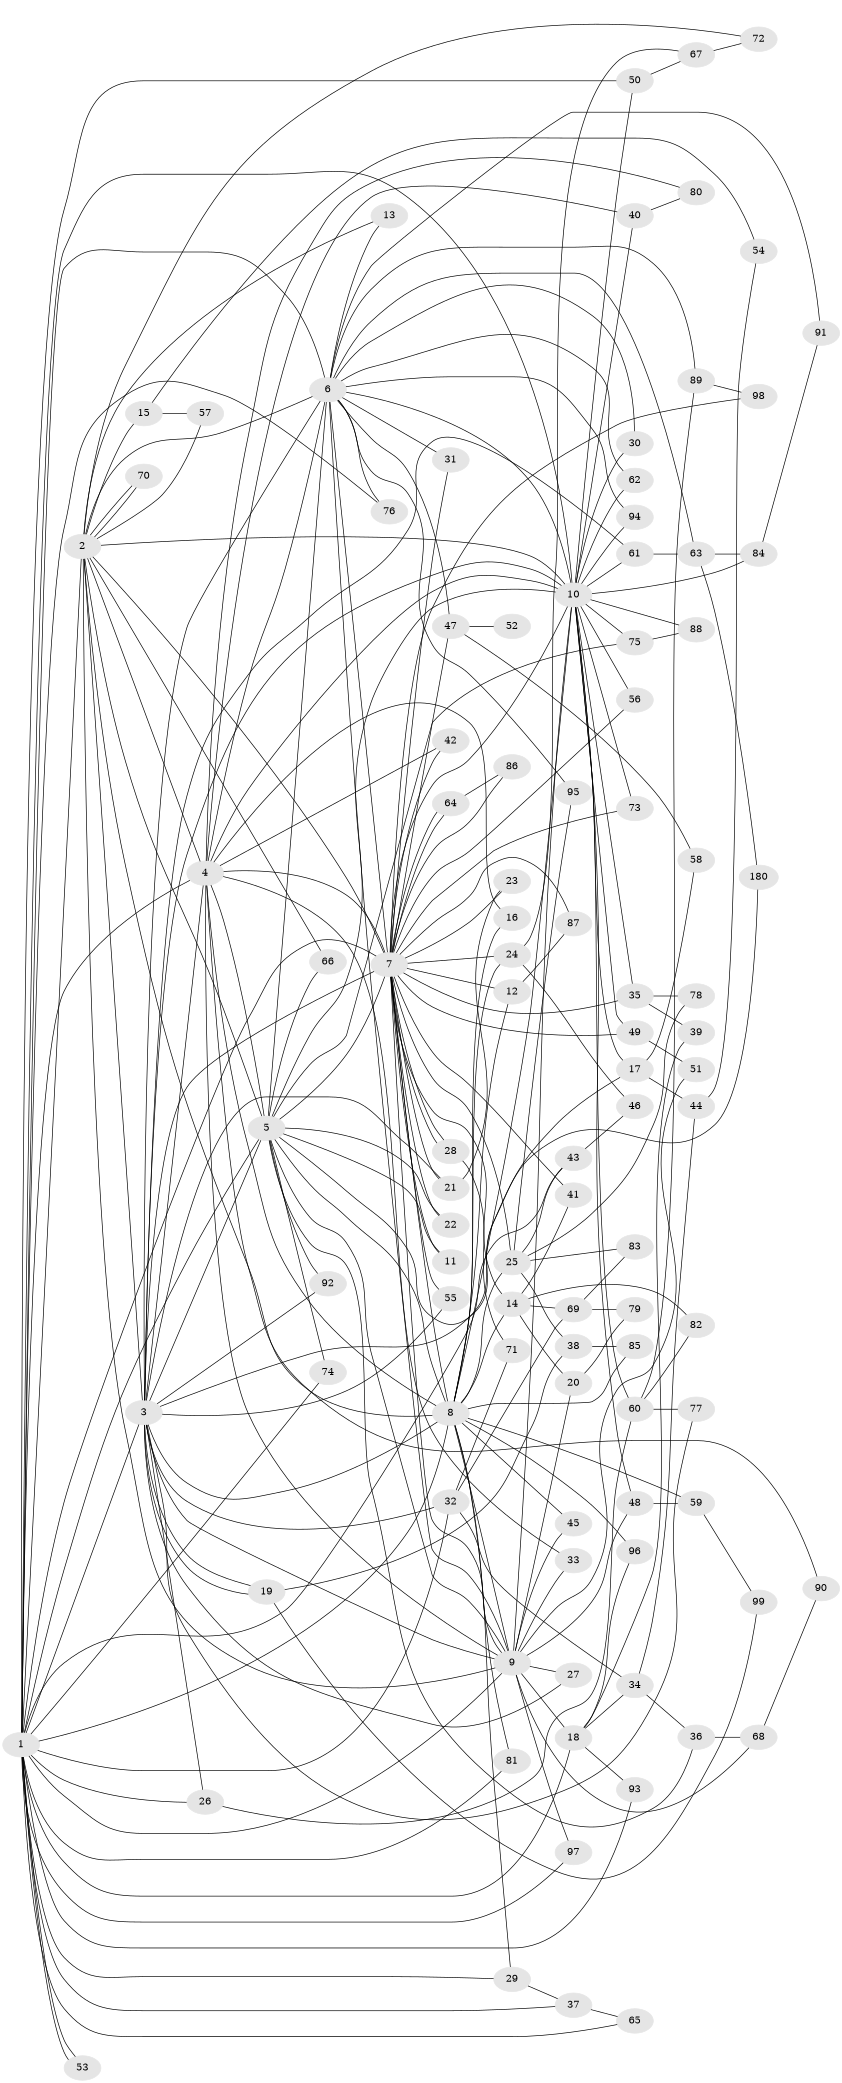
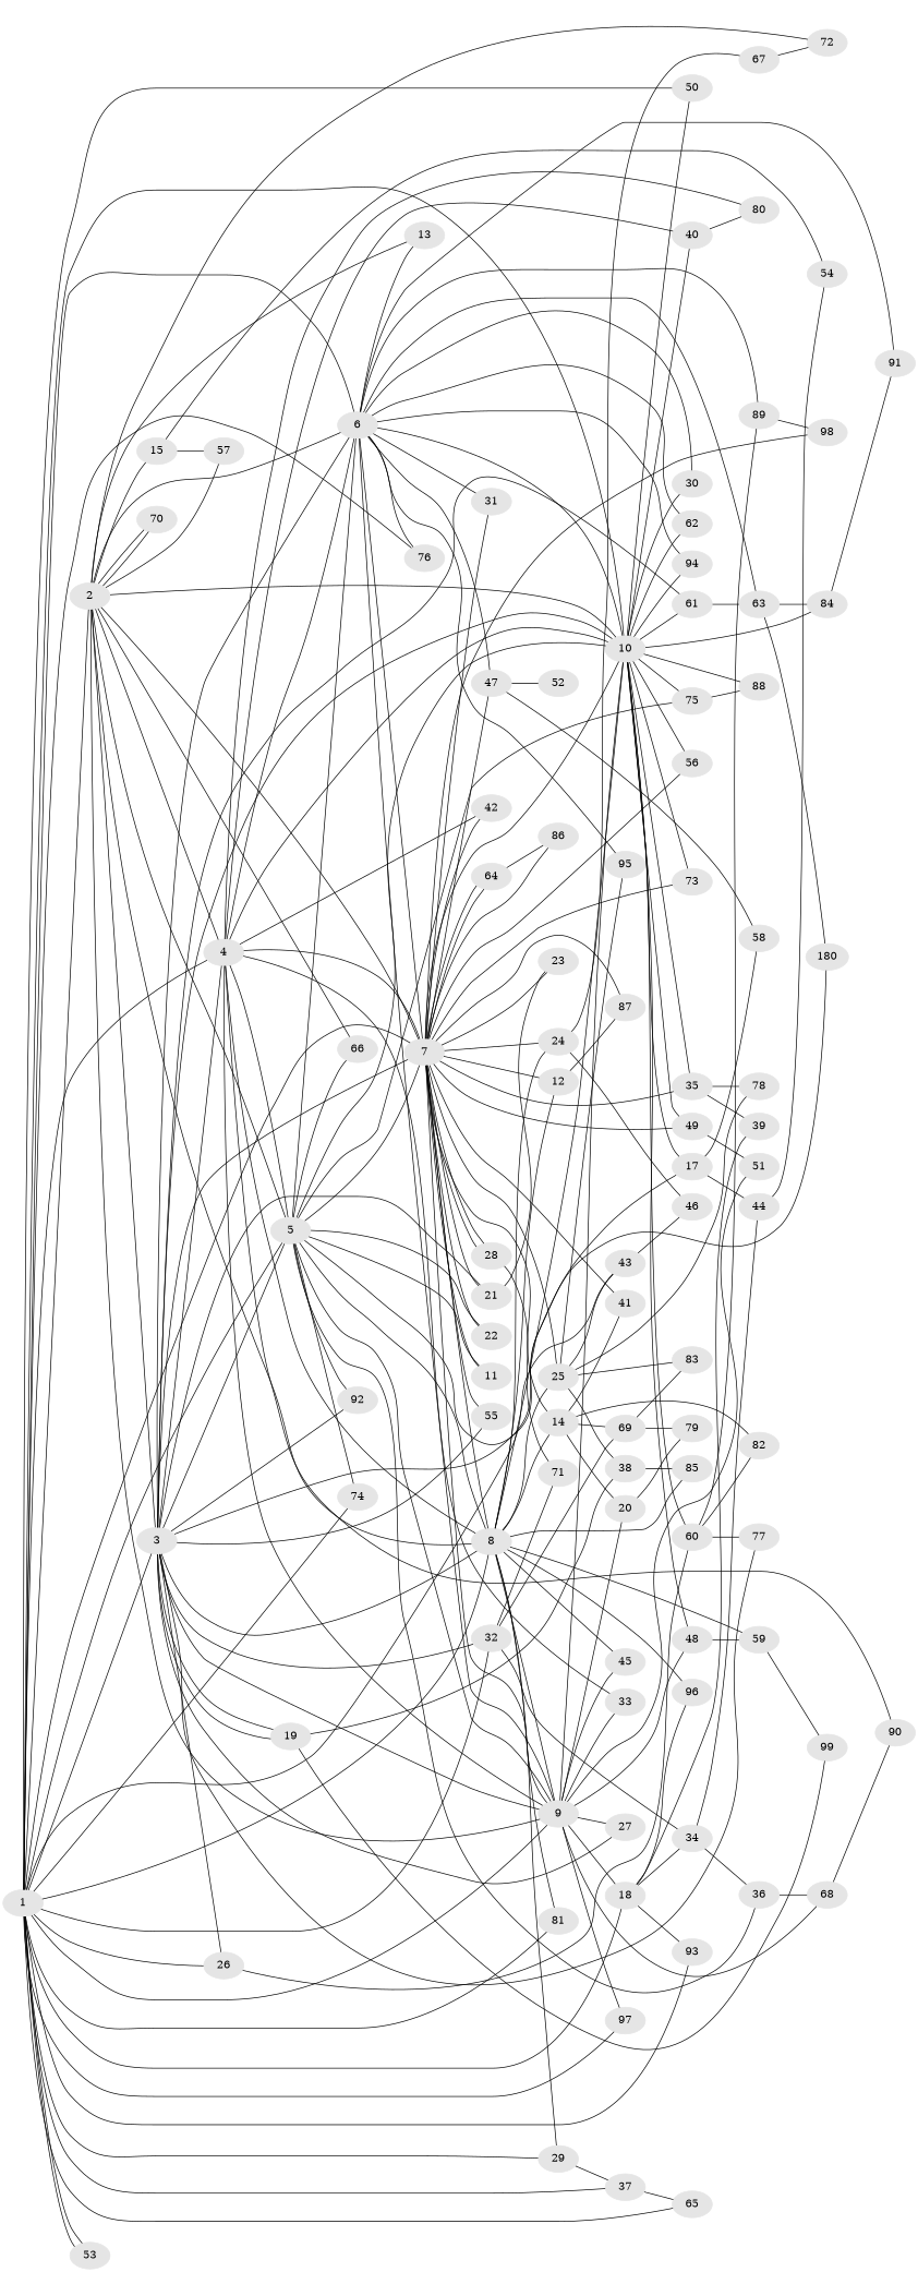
  graph {
    rankdir=LR
    node [color=gray90 style=filled]
    1
    2
    3
    4
    5
    6
    7
    8
    9
    10
    18
    26
    29
    32
    37
    43
    50
    53
    65
    74
    76
    81
    93
    97
    13
    15
    57
    66
    70
    72
    17
    19
    21
    27
    55
    61
    77
    92
-   16
    33
    40
    42
    80
    90
    11
    22
    36
    75
    n49 [label=180]
    30
    31
    47
    62
    63
    89
    91
    94
    95
    12
    14
    23
    24
    25
    28
    35
    41
    49
    56
    64
    73
    86
    87
    98
    45
    59
    85
    96
    20
    48
    51
    68
    60
    84
    88
    34
    39
    69
    71
    46
    67
    54
    44
    58
    38
    99
    52
    82
    78
    83
    79
    1 -- 2
    1 -- 3
    1 -- 4
    1 -- 5
    1 -- 6
    1 -- 7
    1 -- 8
    1 -- 9
    1 -- 10
    1 -- 18
    1 -- 26
    1 -- 29
    1 -- 32
    1 -- 37
    1 -- 43
    1 -- 50
    1 -- 53
    1 -- 53
    1 -- 65
    1 -- 74
    1 -- 76
    1 -- 81
    1 -- 93
    1 -- 97
    2 -- 3
    2 -- 4
    2 -- 5
    2 -- 6
    2 -- 7
    2 -- 8
    2 -- 9
    2 -- 10
    2 -- 13
    2 -- 15
    2 -- 57
    2 -- 66
    2 -- 70
    2 -- 70
    2 -- 72
    3 -- 4
    3 -- 5
    3 -- 6
    3 -- 7
    3 -- 8
    3 -- 9
    3 -- 10
    3 -- 26
    3 -- 32
    3 -- 17
    3 -- 19
    3 -- 19
    3 -- 21
    3 -- 27
    3 -- 55
    3 -- 61
    3 -- 77
    3 -- 92
    4 -- 5
    4 -- 6
    4 -- 7
    4 -- 8
    4 -- 9
    4 -- 10
-   4 -- 16
    4 -- 33
    4 -- 40
    4 -- 42
    4 -- 80
    4 -- 90
    5 -- 6
    5 -- 7
    5 -- 8
    5 -- 9
    5 -- 10
    5 -- 74
    5 -- 66
    5 -- 92
    5 -- 11
    5 -- 22
    5 -- 36
    5 -- 75
    5 -- n49
    6 -- 7
    6 -- 9
    6 -- 10
    6 -- 76
    6 -- 13
    6 -- 30
    6 -- 31
    6 -- 47
    6 -- 62
    6 -- 63
    6 -- 89
    6 -- 91
    6 -- 94
    6 -- 95
    7 -- 8
    7 -- 9
    7 -- 10
    7 -- 21
    7 -- 55
    7 -- 42
    7 -- 11
    7 -- 22
    7 -- 31
    7 -- 47
    7 -- 12
    7 -- 14
    7 -- 23
    7 -- 24
    7 -- 25
    7 -- 28
    7 -- 28
    7 -- 35
    7 -- 41
    7 -- 49
    7 -- 56
    7 -- 64
    7 -- 64
    7 -- 73
    7 -- 86
    7 -- 87
    7 -- 98
    8 -- 9
    8 -- 10
    8 -- 29
    8 -- 81
-   8 -- 16
    8 -- 12
    8 -- 14
    8 -- 24
    8 -- 25
    8 -- 45
    8 -- 59
    8 -- 85
    8 -- 96
    9 -- 10
    9 -- 18
    9 -- 97
    9 -- 27
    9 -- 33
    9 -- 45
    9 -- 20
    9 -- 48
    9 -- 51
    9 -- 68
    10 -- 50
    10 -- 17
    10 -- 61
    10 -- 40
    10 -- 75
    10 -- 30
    10 -- 62
    10 -- 94
    10 -- 35
    10 -- 49
    10 -- 56
    10 -- 73
    10 -- 48
    10 -- 60
    10 -- 84
    10 -- 88
    18 -- 93
    18 -- 96
    18 -- 34
    18 -- 39
    26 -- 60
    29 -- 37
    32 -- 34
    32 -- 69
    32 -- 71
    37 -- 65
    43 -- 46
-   50 -- 67
    15 -- 57
    15 -- 54
    17 -- 44
    17 -- 58
    19 -- 38
    19 -- 99
    21 -- 23
    61 -- 63
    40 -- 80
    36 -- 68
    75 -- 88
    47 -- 58
    47 -- 52
    63 -- n49
    63 -- 84
    89 -- 98
    12 -- 87
    14 -- 41
    14 -- 20
    14 -- 69
    14 -- 82
    24 -- 46
    24 -- 67
    25 -- 43
    25 -- 95
    25 -- 38
    25 -- 78
    25 -- 83
    28 -- 71
    35 -- 39
    35 -- 78
    49 -- 51
    64 -- 86
    59 -- 99
    20 -- 79
    48 -- 59
    68 -- 90
    60 -- 77
    60 -- 89
    60 -- 82
    84 -- 91
    34 -- 36
    34 -- 44
    69 -- 83
    69 -- 79
    67 -- 72
    44 -- 54
    38 -- 85
  }
